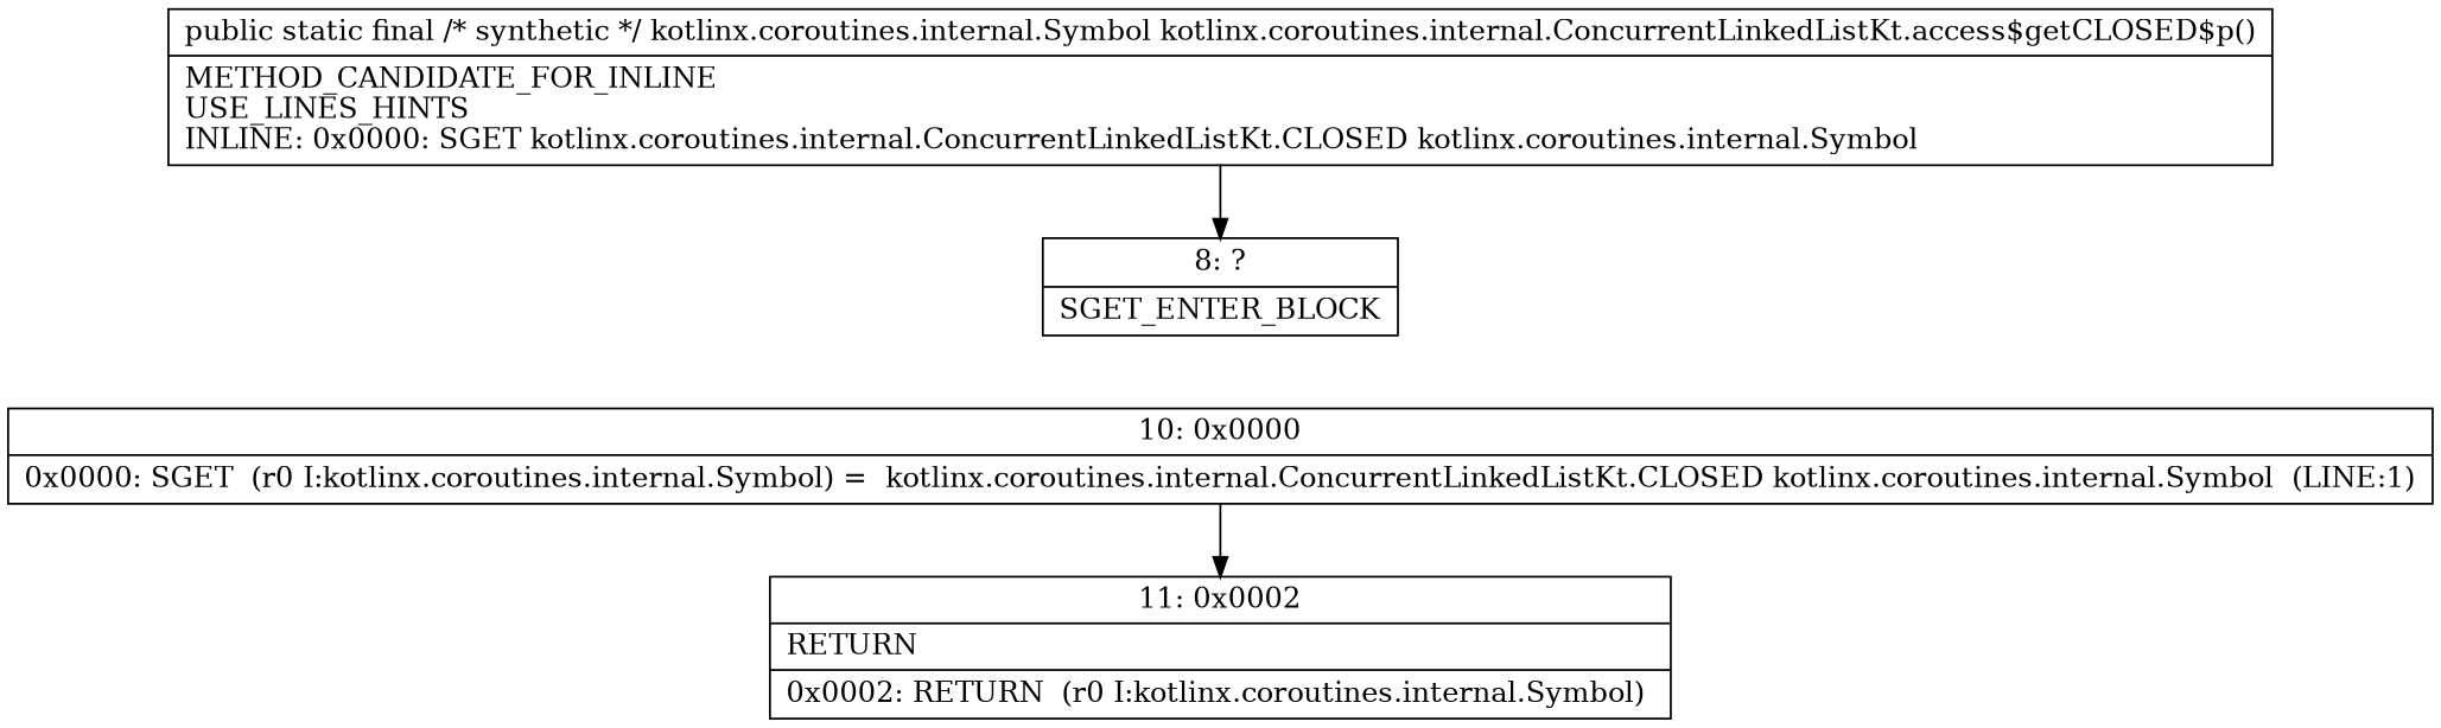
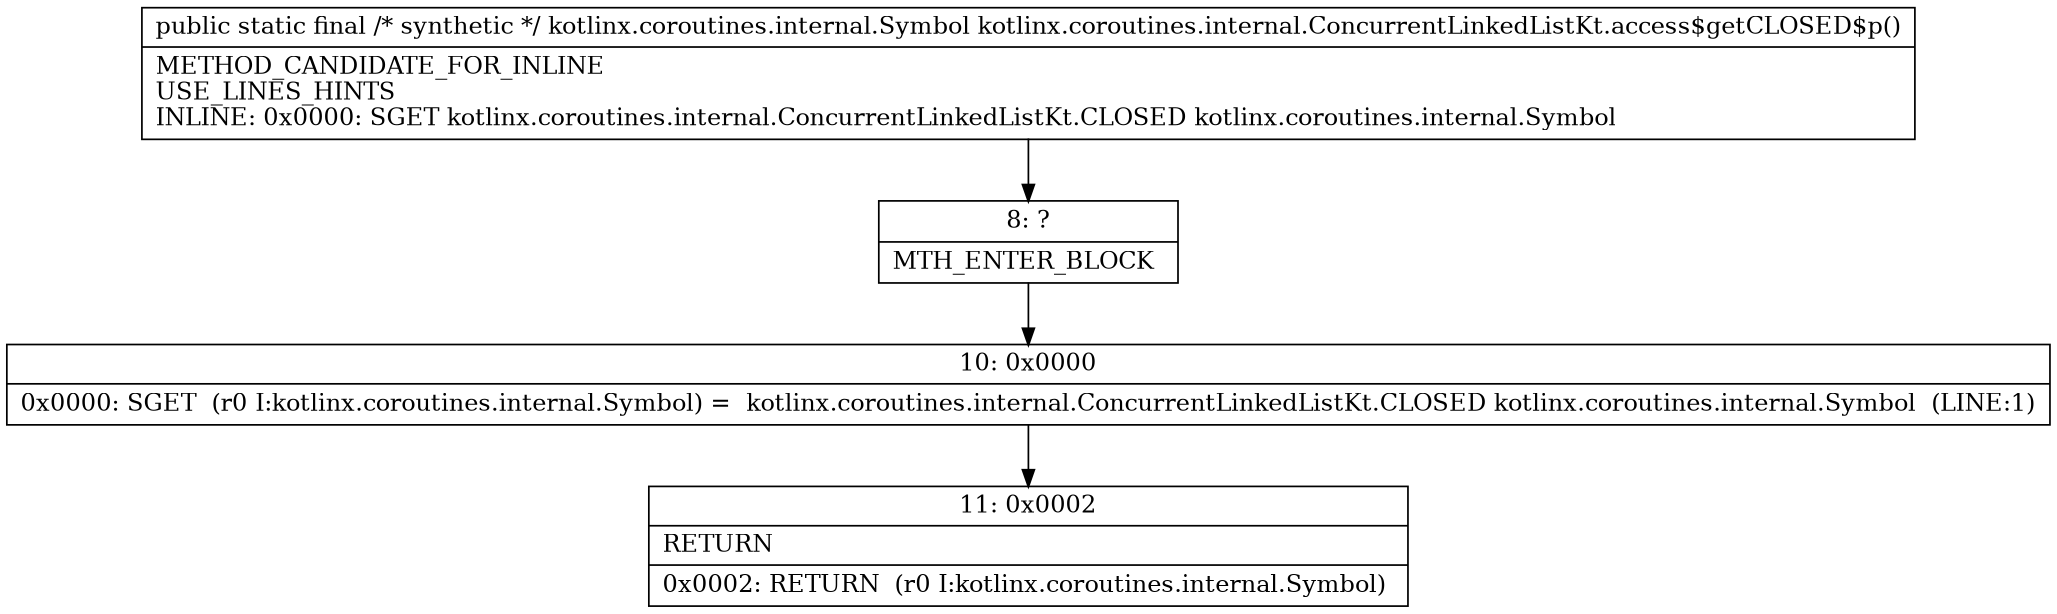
  digraph {
    node [shape=record]
-   n1 [label="{8\:\ ?|SGET_ENTER_BLOCK\l}"]
+   n1 [label="{8\:\ ?|MTH_ENTER_BLOCK\l}"]
    n2 [label="{10\:\ 0x0000|0x0000: SGET  (r0 I:kotlinx.coroutines.internal.Symbol) =  kotlinx.coroutines.internal.ConcurrentLinkedListKt.CLOSED kotlinx.coroutines.internal.Symbol  (LINE:1)\l}"]
    n3 [label="{11\:\ 0x0002|RETURN\l|0x0002: RETURN  (r0 I:kotlinx.coroutines.internal.Symbol) \l}"]
    n4 [label="{public static final \/* synthetic *\/ kotlinx.coroutines.internal.Symbol kotlinx.coroutines.internal.ConcurrentLinkedListKt.access$getCLOSED$p()  | METHOD_CANDIDATE_FOR_INLINE\lUSE_LINES_HINTS\lINLINE: 0x0000: SGET   kotlinx.coroutines.internal.ConcurrentLinkedListKt.CLOSED kotlinx.coroutines.internal.Symbol\l}"]
+   n1 -> n2
    n2 -> n3
    n4 -> n1
  }
